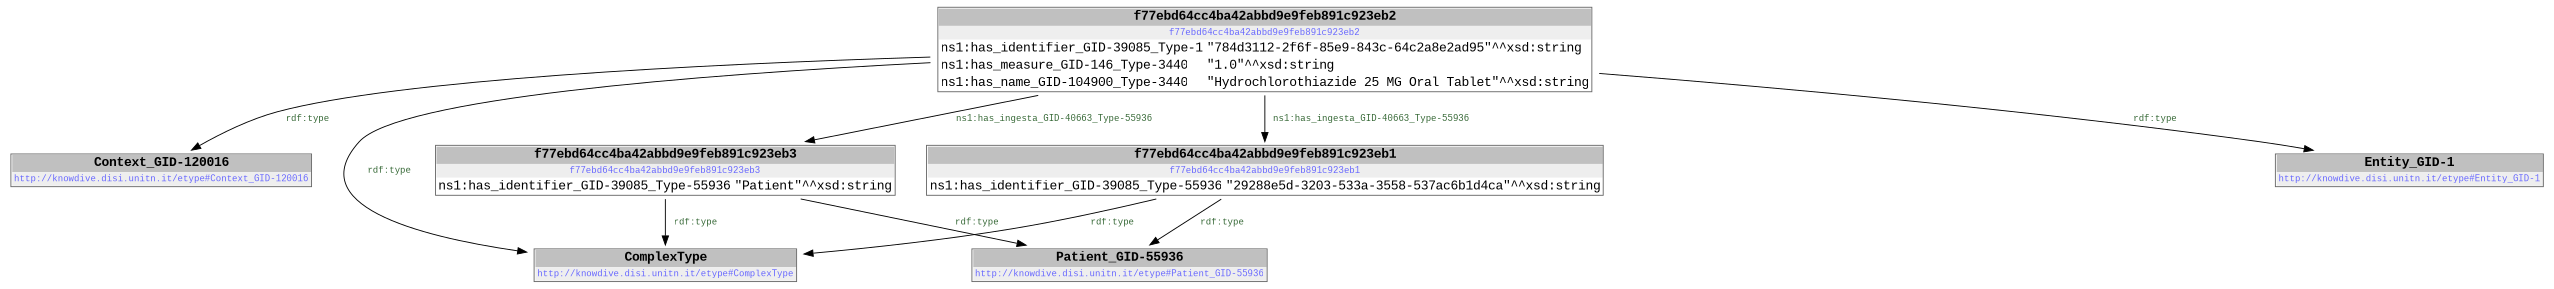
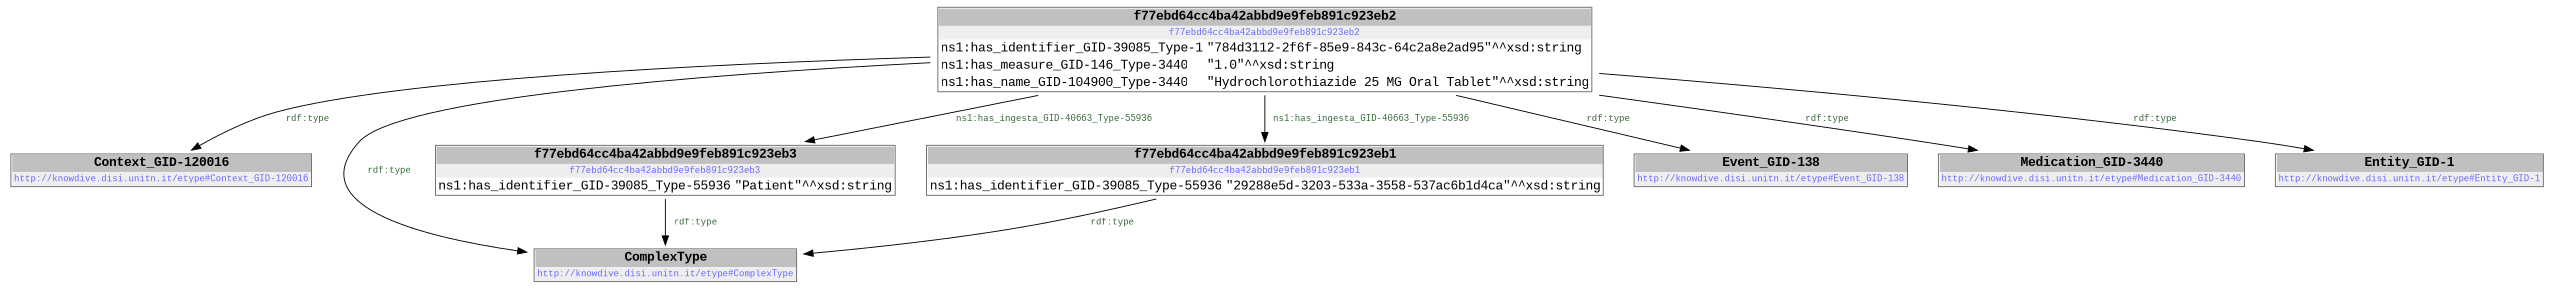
  digraph {
    fontname="Liberation Mono"
    node [color=black fontname="Liberation Mono" shape=none]
    edge [color=BLACK fontname="Liberation Mono"]
    n1 [label=< <table color='#666666' cellborder='0' cellspacing='0' border='1'><tr><td colspan='2' bgcolor='grey'><B>f77ebd64cc4ba42abbd9e9feb891c923eb2</B></td></tr><tr><td href='f77ebd64cc4ba42abbd9e9feb891c923eb2' bgcolor='#eeeeee' colspan='2'><font point-size='10' color='#6666ff'>f77ebd64cc4ba42abbd9e9feb891c923eb2</font></td></tr><tr><td align='left'>ns1:has_identifier_GID-39085_Type-1</td><td align='left'>&quot;784d3112-2f6f-85e9-843c-64c2a8e2ad95&quot;^^xsd:string</td></tr><tr><td align='left'>ns1:has_measure_GID-146_Type-3440</td><td align='left'>&quot;1.0&quot;^^xsd:string</td></tr><tr><td align='left'>ns1:has_name_GID-104900_Type-3440</td><td align='left'>&quot;Hydrochlorothiazide 25 MG Oral Tablet&quot;^^xsd:string</td></tr></table> >]
    n2 [label=< <table color='#666666' cellborder='0' cellspacing='0' border='1'><tr><td colspan='2' bgcolor='grey'><B>Context_GID-120016</B></td></tr><tr><td href='http://knowdive.disi.unitn.it/etype#Context_GID-120016' bgcolor='#eeeeee' colspan='2'><font point-size='10' color='#6666ff'>http://knowdive.disi.unitn.it/etype#Context_GID-120016</font></td></tr></table> >]
    n3 [label=< <table color='#666666' cellborder='0' cellspacing='0' border='1'><tr><td colspan='2' bgcolor='grey'><B>f77ebd64cc4ba42abbd9e9feb891c923eb1</B></td></tr><tr><td href='f77ebd64cc4ba42abbd9e9feb891c923eb1' bgcolor='#eeeeee' colspan='2'><font point-size='10' color='#6666ff'>f77ebd64cc4ba42abbd9e9feb891c923eb1</font></td></tr><tr><td align='left'>ns1:has_identifier_GID-39085_Type-55936</td><td align='left'>&quot;29288e5d-3203-533a-3558-537ac6b1d4ca&quot;^^xsd:string</td></tr></table> >]
    n4 [label=< <table color='#666666' cellborder='0' cellspacing='0' border='1'><tr><td colspan='2' bgcolor='grey'><B>ComplexType</B></td></tr><tr><td href='http://knowdive.disi.unitn.it/etype#ComplexType' bgcolor='#eeeeee' colspan='2'><font point-size='10' color='#6666ff'>http://knowdive.disi.unitn.it/etype#ComplexType</font></td></tr></table> >]
    n5 [label=< <table color='#666666' cellborder='0' cellspacing='0' border='1'><tr><td colspan='2' bgcolor='grey'><B>f77ebd64cc4ba42abbd9e9feb891c923eb3</B></td></tr><tr><td href='f77ebd64cc4ba42abbd9e9feb891c923eb3' bgcolor='#eeeeee' colspan='2'><font point-size='10' color='#6666ff'>f77ebd64cc4ba42abbd9e9feb891c923eb3</font></td></tr><tr><td align='left'>ns1:has_identifier_GID-39085_Type-55936</td><td align='left'>&quot;Patient&quot;^^xsd:string</td></tr></table> >]
+   n6 [label=< <table color='#666666' cellborder='0' cellspacing='0' border='1'><tr><td colspan='2' bgcolor='grey'><B>Event_GID-138</B></td></tr><tr><td href='http://knowdive.disi.unitn.it/etype#Event_GID-138' bgcolor='#eeeeee' colspan='2'><font point-size='10' color='#6666ff'>http://knowdive.disi.unitn.it/etype#Event_GID-138</font></td></tr></table> >]
+   n7 [label=< <table color='#666666' cellborder='0' cellspacing='0' border='1'><tr><td colspan='2' bgcolor='grey'><B>Medication_GID-3440</B></td></tr><tr><td href='http://knowdive.disi.unitn.it/etype#Medication_GID-3440' bgcolor='#eeeeee' colspan='2'><font point-size='10' color='#6666ff'>http://knowdive.disi.unitn.it/etype#Medication_GID-3440</font></td></tr></table> >]
    n8 [label=< <table color='#666666' cellborder='0' cellspacing='0' border='1'><tr><td colspan='2' bgcolor='grey'><B>Entity_GID-1</B></td></tr><tr><td href='http://knowdive.disi.unitn.it/etype#Entity_GID-1' bgcolor='#eeeeee' colspan='2'><font point-size='10' color='#6666ff'>http://knowdive.disi.unitn.it/etype#Entity_GID-1</font></td></tr></table> >]
-   n9 [label=< <table color='#666666' cellborder='0' cellspacing='0' border='1'><tr><td colspan='2' bgcolor='grey'><B>Patient_GID-55936</B></td></tr><tr><td href='http://knowdive.disi.unitn.it/etype#Patient_GID-55936' bgcolor='#eeeeee' colspan='2'><font point-size='10' color='#6666ff'>http://knowdive.disi.unitn.it/etype#Patient_GID-55936</font></td></tr></table> >]
    n1 -> n2 [label=< <font point-size='10' color='#336633'>rdf:type</font> >]
    n1 -> n3 [label=< <font point-size='10' color='#336633'>ns1:has_ingesta_GID-40663_Type-55936</font> >]
    n1 -> n4 [label=< <font point-size='10' color='#336633'>rdf:type</font> >]
    n1 -> n5 [label=< <font point-size='10' color='#336633'>ns1:has_ingesta_GID-40663_Type-55936</font> >]
+   n1 -> n6 [label=< <font point-size='10' color='#336633'>rdf:type</font> >]
+   n1 -> n7 [label=< <font point-size='10' color='#336633'>rdf:type</font> >]
    n1 -> n8 [label=< <font point-size='10' color='#336633'>rdf:type</font> >]
    n3 -> n4 [label=< <font point-size='10' color='#336633'>rdf:type</font> >]
-   n3 -> n9 [label=< <font point-size='10' color='#336633'>rdf:type</font> >]
    n5 -> n4 [label=< <font point-size='10' color='#336633'>rdf:type</font> >]
-   n5 -> n9 [label=< <font point-size='10' color='#336633'>rdf:type</font> >]
  }
